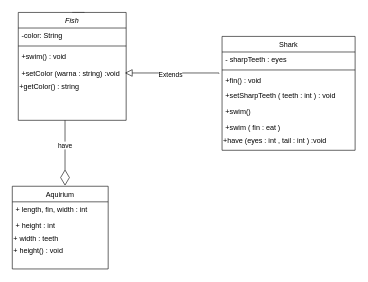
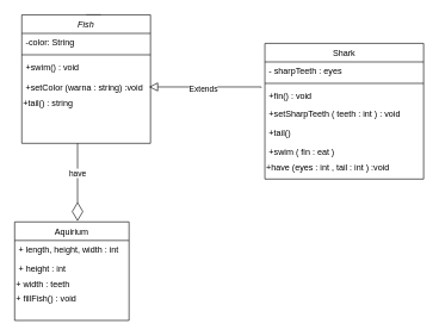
  <mxCell id="0" />
  <mxCell id="1" parent="0" />
  <mxCell id="2" style="edgeStyle=orthogonalEdgeStyle;rounded=0;orthogonalLoop=1;jettySize=auto;html=1;exitX=0.5;exitY=0;exitDx=0;exitDy=0;" parent="1" source="3" edge="1"><mxGeometry relative="1" as="geometry"><mxPoint x="140" y="30" as="targetPoint" /></mxGeometry></mxCell>
  <mxCell id="3" value="Fish" style="swimlane;fontStyle=2;align=center;verticalAlign=top;childLayout=stackLayout;horizontal=1;startSize=26;horizontalStack=0;resizeParent=1;resizeLast=0;collapsible=1;marginBottom=0;rounded=0;shadow=0;strokeWidth=1;" parent="1" vertex="1"><mxGeometry x="30" y="20" width="180" height="180" as="geometry"><mxRectangle x="230" y="140" width="160" height="26" as="alternateBounds" /></mxGeometry></mxCell>
  <mxCell id="4" value="-color: String" style="text;align=left;verticalAlign=top;spacingLeft=4;spacingRight=4;overflow=hidden;rotatable=0;points=[[0,0.5],[1,0.5]];portConstraint=eastwest;" parent="3" vertex="1"><mxGeometry y="26" width="180" height="26" as="geometry" /></mxCell>
  <mxCell id="5" value="" style="line;html=1;strokeWidth=1;align=left;verticalAlign=middle;spacingTop=-1;spacingLeft=3;spacingRight=3;rotatable=0;labelPosition=right;points=[];portConstraint=eastwest;" parent="3" vertex="1"><mxGeometry y="52" width="180" height="8" as="geometry" /></mxCell>
  <mxCell id="6" value="+swim() : void" style="text;align=left;verticalAlign=top;spacingLeft=4;spacingRight=4;overflow=hidden;rotatable=0;points=[[0,0.5],[1,0.5]];portConstraint=eastwest;rounded=0;shadow=0;html=0;" parent="3" vertex="1"><mxGeometry y="60" width="180" height="28" as="geometry" /></mxCell>
  <mxCell id="7" value="+setColor (warna : string) :void" style="text;align=left;verticalAlign=top;spacingLeft=4;spacingRight=4;overflow=hidden;rotatable=0;points=[[0,0.5],[1,0.5]];portConstraint=eastwest;rounded=0;shadow=0;html=0;" parent="3" vertex="1"><mxGeometry y="88" width="180" height="26" as="geometry" /></mxCell>
- <mxCell id="8" value="+getColor() : string" style="text;html=1;align=left;verticalAlign=middle;resizable=0;points=[];autosize=1;" parent="3" vertex="1"><mxGeometry y="114" width="180" height="20" as="geometry" /></mxCell>
+ <mxCell id="8" value="+tail() : string" style="text;html=1;align=left;verticalAlign=middle;resizable=0;points=[];autosize=1;" parent="3" vertex="1"><mxGeometry y="114" width="180" height="20" as="geometry" /></mxCell>
  <mxCell id="9" value="" style="endArrow=block;endSize=10;endFill=0;shadow=0;strokeWidth=1;rounded=0;edgeStyle=elbowEdgeStyle;elbow=vertical;exitX=-0.023;exitY=0.077;exitDx=0;exitDy=0;exitPerimeter=0;" parent="1" source="14" edge="1"><mxGeometry width="160" relative="1" as="geometry"><mxPoint x="270" y="140" as="sourcePoint" /><mxPoint x="208" y="121" as="targetPoint" /><Array as="points"><mxPoint x="280" y="121" /></Array></mxGeometry></mxCell>
  <mxCell id="10" value="Extends" style="edgeLabel;html=1;align=center;verticalAlign=middle;resizable=0;points=[];" parent="9" vertex="1" connectable="0"><mxGeometry x="0.036" y="3" relative="1" as="geometry"><mxPoint as="offset" /></mxGeometry></mxCell>
  <mxCell id="11" value="Shark" style="swimlane;fontStyle=0;align=center;verticalAlign=top;childLayout=stackLayout;horizontal=1;startSize=26;horizontalStack=0;resizeParent=1;resizeLast=0;collapsible=1;marginBottom=0;rounded=0;shadow=0;strokeWidth=1;" parent="1" vertex="1"><mxGeometry x="370" y="60" width="222" height="190" as="geometry"><mxRectangle x="508" y="120" width="160" height="26" as="alternateBounds" /></mxGeometry></mxCell>
  <mxCell id="12" value="- sharpTeeth : eyes" style="text;align=left;verticalAlign=top;spacingLeft=4;spacingRight=4;overflow=hidden;rotatable=0;points=[[0,0.5],[1,0.5]];portConstraint=eastwest;" parent="11" vertex="1"><mxGeometry y="26" width="222" height="26" as="geometry" /></mxCell>
  <mxCell id="13" value="" style="line;html=1;strokeWidth=1;align=left;verticalAlign=middle;spacingTop=-1;spacingLeft=3;spacingRight=3;rotatable=0;labelPosition=right;points=[];portConstraint=eastwest;" parent="11" vertex="1"><mxGeometry y="52" width="222" height="8" as="geometry" /></mxCell>
  <mxCell id="14" value="+fin() : void" style="text;align=left;verticalAlign=top;spacingLeft=4;spacingRight=4;overflow=hidden;rotatable=0;points=[[0,0.5],[1,0.5]];portConstraint=eastwest;rounded=0;shadow=0;html=0;" parent="11" vertex="1"><mxGeometry y="60" width="222" height="26" as="geometry" /></mxCell>
  <mxCell id="15" value="+setSharpTeeth ( teeth : int ) : void" style="text;align=left;verticalAlign=top;spacingLeft=4;spacingRight=4;overflow=hidden;rotatable=0;points=[[0,0.5],[1,0.5]];portConstraint=eastwest;rounded=0;shadow=0;html=0;" parent="11" vertex="1"><mxGeometry y="86" width="222" height="26" as="geometry" /></mxCell>
- <mxCell id="16" value="+swim()" style="text;align=left;verticalAlign=top;spacingLeft=4;spacingRight=4;overflow=hidden;rotatable=0;points=[[0,0.5],[1,0.5]];portConstraint=eastwest;rounded=0;shadow=0;html=0;" parent="11" vertex="1"><mxGeometry y="112" width="222" height="26" as="geometry" /></mxCell>
+ <mxCell id="16" value="+tail()" style="text;align=left;verticalAlign=top;spacingLeft=4;spacingRight=4;overflow=hidden;rotatable=0;points=[[0,0.5],[1,0.5]];portConstraint=eastwest;rounded=0;shadow=0;html=0;" parent="11" vertex="1"><mxGeometry y="112" width="222" height="26" as="geometry" /></mxCell>
  <mxCell id="17" value="+swim ( fin : eat ) " style="text;align=left;verticalAlign=top;spacingLeft=4;spacingRight=4;overflow=hidden;rotatable=0;points=[[0,0.5],[1,0.5]];portConstraint=eastwest;rounded=0;shadow=0;html=0;" parent="11" vertex="1"><mxGeometry y="138" width="222" height="26" as="geometry" /></mxCell>
  <mxCell id="18" value="+have (eyes : int , tail : int ) :void" style="text;html=1;align=left;verticalAlign=middle;resizable=0;points=[];autosize=1;" parent="11" vertex="1"><mxGeometry y="164" width="222" height="20" as="geometry" /></mxCell>
  <mxCell id="19" value="" style="endArrow=diamondThin;endFill=0;endSize=24;html=1;" parent="1" edge="1"><mxGeometry width="160" relative="1" as="geometry"><mxPoint x="108" y="200" as="sourcePoint" /><mxPoint x="108" y="309" as="targetPoint" /></mxGeometry></mxCell>
  <mxCell id="20" value="have" style="edgeLabel;html=1;align=center;verticalAlign=middle;resizable=0;points=[];" parent="19" vertex="1" connectable="0"><mxGeometry x="-0.252" y="-1" relative="1" as="geometry"><mxPoint as="offset" /></mxGeometry></mxCell>
  <mxCell id="21" value="Aquirium" style="swimlane;fontStyle=0;align=center;verticalAlign=top;childLayout=stackLayout;horizontal=1;startSize=26;horizontalStack=0;resizeParent=1;resizeLast=0;collapsible=1;marginBottom=0;rounded=0;shadow=0;strokeWidth=1;" parent="1" vertex="1"><mxGeometry x="20" y="310" width="160" height="138" as="geometry"><mxRectangle x="130" y="380" width="160" height="26" as="alternateBounds" /></mxGeometry></mxCell>
- <mxCell id="22" value="+ length, fin, width : int" style="text;align=left;verticalAlign=top;spacingLeft=4;spacingRight=4;overflow=hidden;rotatable=0;points=[[0,0.5],[1,0.5]];portConstraint=eastwest;" parent="21" vertex="1"><mxGeometry y="26" width="160" height="26" as="geometry" /></mxCell>
+ <mxCell id="22" value="+ length, height, width : int" style="text;align=left;verticalAlign=top;spacingLeft=4;spacingRight=4;overflow=hidden;rotatable=0;points=[[0,0.5],[1,0.5]];portConstraint=eastwest;" parent="21" vertex="1"><mxGeometry y="26" width="160" height="26" as="geometry" /></mxCell>
  <mxCell id="23" value="+ height : int" style="text;align=left;verticalAlign=top;spacingLeft=4;spacingRight=4;overflow=hidden;rotatable=0;points=[[0,0.5],[1,0.5]];portConstraint=eastwest;rounded=0;shadow=0;html=0;" parent="21" vertex="1"><mxGeometry y="52" width="160" height="26" as="geometry" /></mxCell>
  <mxCell id="24" value="+ width : teeth" style="text;html=1;align=left;verticalAlign=middle;resizable=0;points=[];autosize=1;" parent="21" vertex="1"><mxGeometry y="78" width="160" height="20" as="geometry" /></mxCell>
- <mxCell id="25" value="&lt;span&gt;+ height() : void&lt;/span&gt;" style="text;html=1;align=left;verticalAlign=middle;resizable=0;points=[];autosize=1;" parent="21" vertex="1"><mxGeometry y="98" width="160" height="20" as="geometry" /></mxCell>
+ <mxCell id="25" value="&lt;span&gt;+ fillFish() : void&lt;/span&gt;" style="text;html=1;align=left;verticalAlign=middle;resizable=0;points=[];autosize=1;" parent="21" vertex="1"><mxGeometry y="98" width="160" height="20" as="geometry" /></mxCell>
